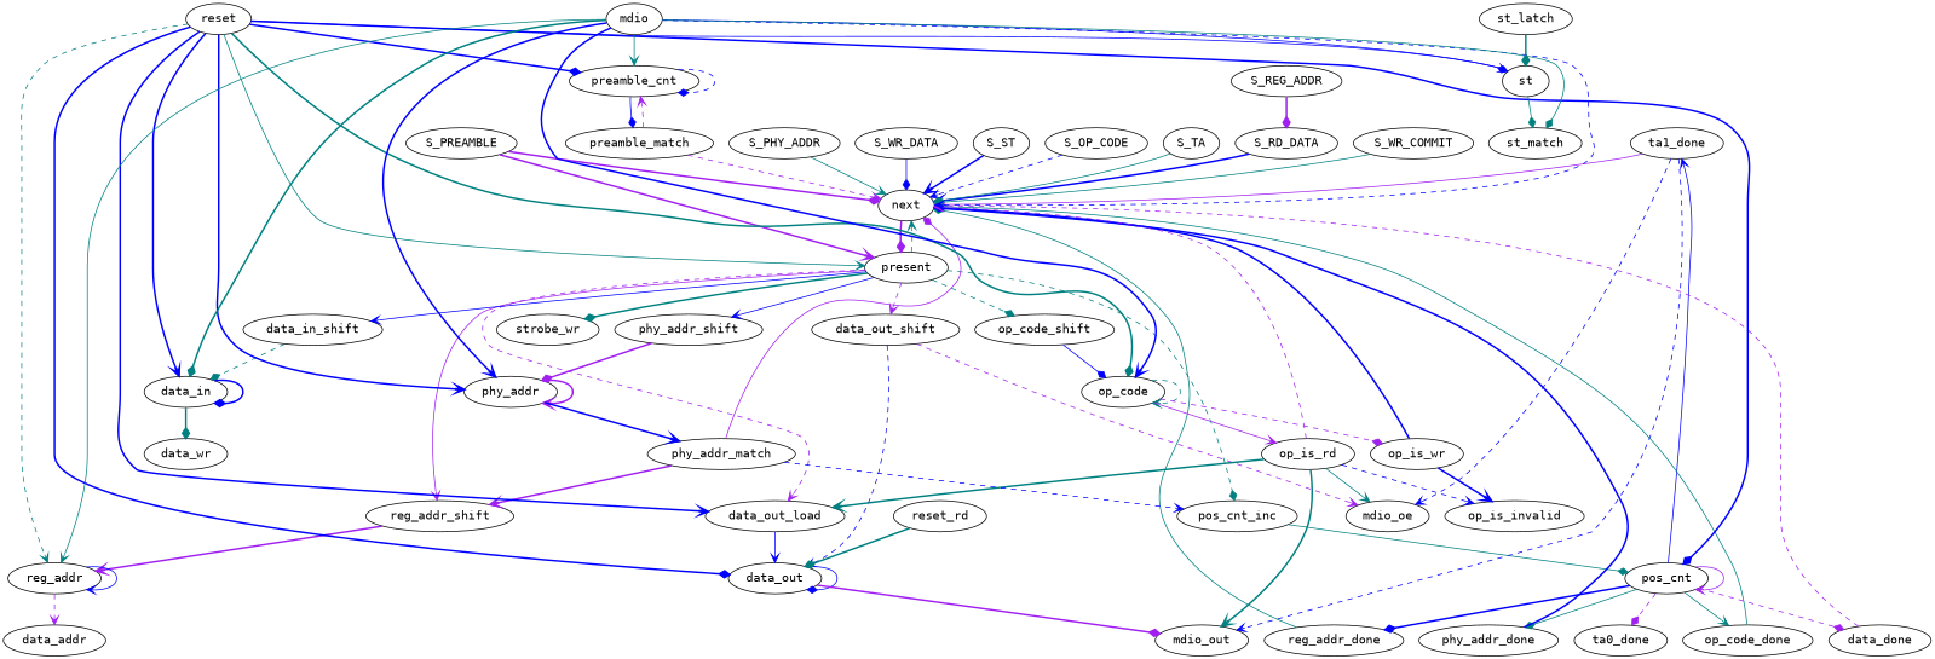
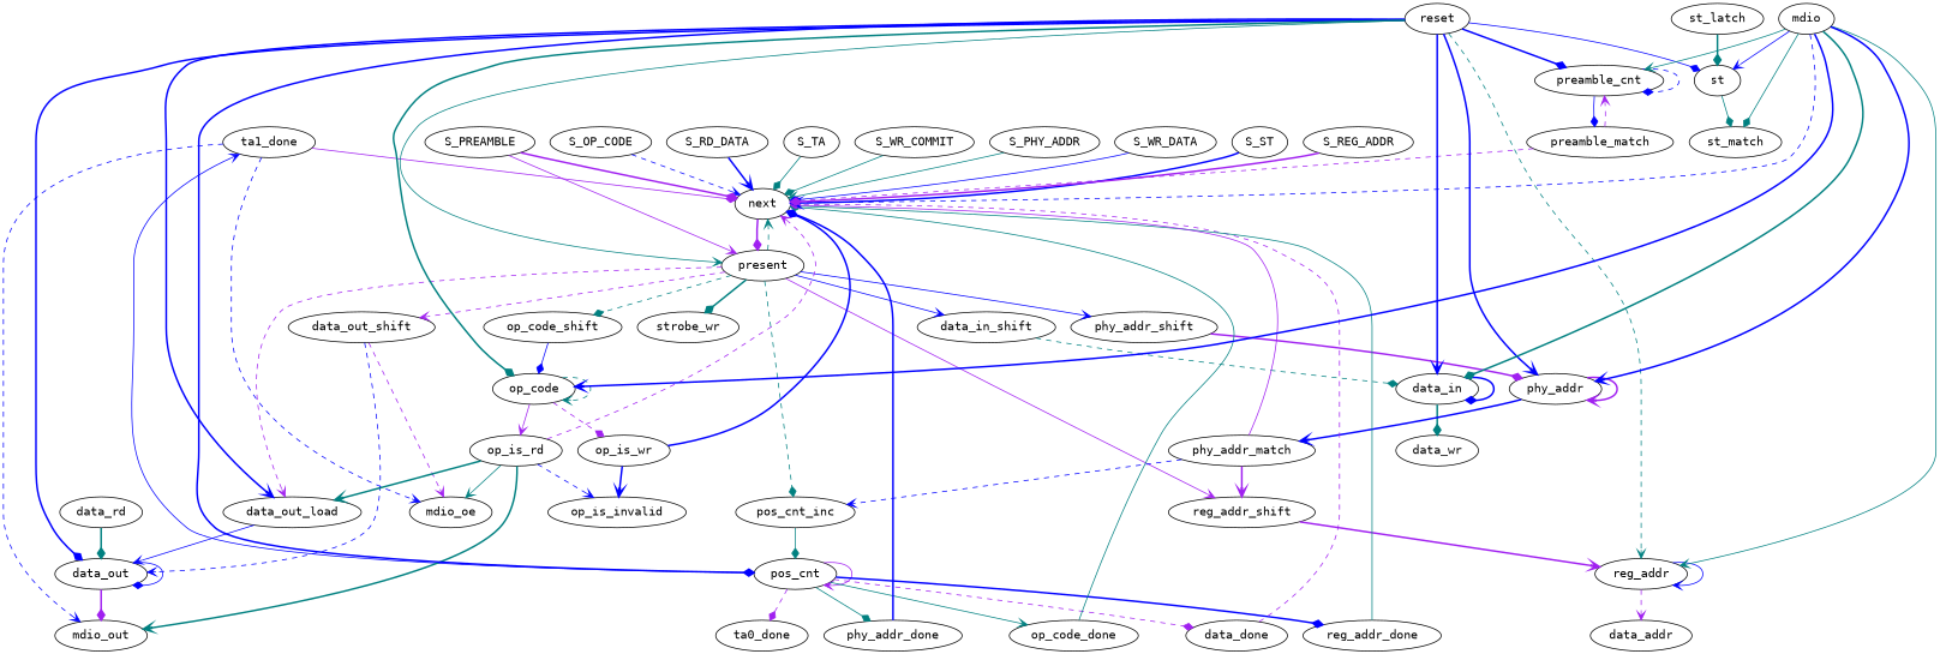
  digraph {
    fontname="DejaVu Sans Mono"
    node [fontname="DejaVu Sans Mono"]
    edge [arrowhead=vee color=blue fontname="DejaVu Sans Mono" style=bold weight=1.0]
    data_out_shift
    data_out
    mdio_oe
    mdio_out
    S_OP_CODE
    next
    present
    data_out_load
    reg_addr_shift
    data_in_shift
    pos_cnt_inc
    strobe_wr
    op_code_shift
    phy_addr_shift
    S_RD_DATA
    S_TA
-   data_rd [label=reset_rd]
+   data_rd
    reg_addr
    data_in
    pos_cnt
    op_code
    phy_addr
    data_addr
    phy_addr_done
    data_wr
    S_PREAMBLE
    ta1_done
    op_code_done
    ta0_done
    data_done
    reg_addr_done
    op_is_wr
    op_is_invalid
    op_is_rd
    preamble_match
    preamble_cnt
    S_WR_COMMIT
    phy_addr_match
    reset
    st
    st_match
    S_PHY_ADDR
    mdio
    st_latch
    S_WR_DATA
    S_ST
    S_REG_ADDR
    data_out_shift -> data_out [style=dashed]
    data_out_shift -> mdio_oe [color=purple style=dashed]
    data_out -> data_out [arrowhead=diamond style=solid]
    data_out -> mdio_out [arrowhead=diamond color=purple]
    S_OP_CODE -> next [style=dashed weight=2.0]
    next -> present [arrowhead=diamond color=purple]
    present -> data_out_shift [color=purple style=dashed]
    present -> next [color=teal style=dashed weight=11.0]
    present -> data_out_load [color=purple style=dashed]
    present -> reg_addr_shift [color=purple style=solid]
    present -> data_in_shift [style=solid]
    present -> pos_cnt_inc [arrowhead=diamond color=teal style=dashed weight=6.0]
    present -> strobe_wr [arrowhead=diamond color=teal]
    present -> op_code_shift [arrowhead=diamond color=teal style=dashed]
    present -> phy_addr_shift [style=solid]
    data_out_load -> data_out [style=solid weight=2.0]
    reg_addr_shift -> reg_addr [color=purple]
    data_in_shift -> data_in [arrowhead=diamond color=teal style=dashed]
    pos_cnt_inc -> pos_cnt [arrowhead=diamond color=teal style=solid]
    op_code_shift -> op_code [arrowhead=diamond style=solid]
    phy_addr_shift -> phy_addr [arrowhead=diamond color=purple]
    S_RD_DATA -> next [weight=2.0]
    S_TA -> next [arrowhead=diamond color=teal style=solid]
    data_rd -> data_out [arrowhead=diamond color=teal]
    reg_addr -> reg_addr [style=solid]
    reg_addr -> data_addr [color=purple style=dashed]
    data_in -> data_in [arrowhead=diamond]
    data_in -> data_wr [arrowhead=diamond color=teal]
    pos_cnt -> pos_cnt [color=purple style=solid]
    pos_cnt -> phy_addr_done [arrowhead=diamond color=teal style=solid]
    pos_cnt -> ta1_done [style=solid]
    pos_cnt -> op_code_done [color=teal style=solid]
    pos_cnt -> ta0_done [arrowhead=diamond color=purple style=dashed]
    pos_cnt -> data_done [arrowhead=diamond color=purple style=dashed]
    pos_cnt -> reg_addr_done [arrowhead=diamond]
    op_code -> op_code [color=teal style=dashed]
    op_code -> op_is_wr [arrowhead=diamond color=purple style=dashed]
    op_code -> op_is_rd [color=purple style=solid]
    phy_addr -> phy_addr [color=purple]
    phy_addr -> phy_addr_match
    phy_addr_done -> next [arrowhead=diamond]
    S_PREAMBLE -> next [arrowhead=diamond color=purple weight=6.0]
-   S_PREAMBLE -> present [color=purple]
+   S_PREAMBLE -> present [color=purple style=solid]
    ta1_done -> mdio_oe [style=dashed]
    ta1_done -> mdio_out [style=dashed]
    ta1_done -> next [arrowhead=diamond color=purple style=solid]
    op_code_done -> next [arrowhead=diamond color=teal style=solid]
    data_done -> next [color=purple style=dashed weight=2.0]
    reg_addr_done -> next [arrowhead=diamond color=teal style=solid]
    op_is_wr -> next [arrowhead=diamond]
    op_is_wr -> op_is_invalid
    op_is_rd -> mdio_oe [color=teal style=solid]
    op_is_rd -> mdio_out [color=teal]
    op_is_rd -> next [color=purple style=dashed]
    op_is_rd -> data_out_load [color=teal]
    op_is_rd -> op_is_invalid [style=dashed]
    preamble_match -> next [color=purple style=dashed]
    preamble_match -> preamble_cnt [color=purple style=dashed]
    preamble_cnt -> preamble_match [arrowhead=diamond style=solid]
    preamble_cnt -> preamble_cnt [arrowhead=diamond style=dashed]
    S_WR_COMMIT -> next [arrowhead=diamond color=teal style=solid]
    phy_addr_match -> next [arrowhead=diamond color=purple style=solid weight=2.0]
    phy_addr_match -> reg_addr_shift [color=purple]
    phy_addr_match -> pos_cnt_inc [style=dashed]
    reset -> data_out [arrowhead=diamond weight=3.0]
    reset -> present [color=teal style=solid]
    reset -> data_out_load
    reset -> reg_addr [color=teal style=dashed weight=2.0]
    reset -> data_in [weight=2.0]
    reset -> pos_cnt [arrowhead=diamond weight=2.0]
    reset -> op_code [arrowhead=diamond color=teal weight=2.0]
    reset -> phy_addr [weight=2.0]
    reset -> preamble_cnt [arrowhead=diamond weight=2.0]
    reset -> st [arrowhead=diamond style=solid weight=2.0]
    st -> st_match [arrowhead=diamond color=teal style=solid]
    S_PHY_ADDR -> next [color=teal style=solid weight=2.0]
    mdio -> next [style=dashed weight=2.0]
    mdio -> reg_addr [color=teal style=solid]
    mdio -> data_in [arrowhead=diamond color=teal]
    mdio -> op_code
    mdio -> phy_addr
    mdio -> preamble_cnt [color=teal style=solid]
    mdio -> st [style=solid]
    mdio -> st_match [arrowhead=diamond color=teal style=solid]
    st_latch -> st [arrowhead=diamond color=teal]
    S_WR_DATA -> next [arrowhead=diamond style=solid weight=2.0]
    S_ST -> next
-   S_REG_ADDR -> S_RD_DATA [arrowhead=diamond color=purple weight=2.0]
+   S_REG_ADDR -> next [arrowhead=diamond color=purple weight=2.0]
  }
